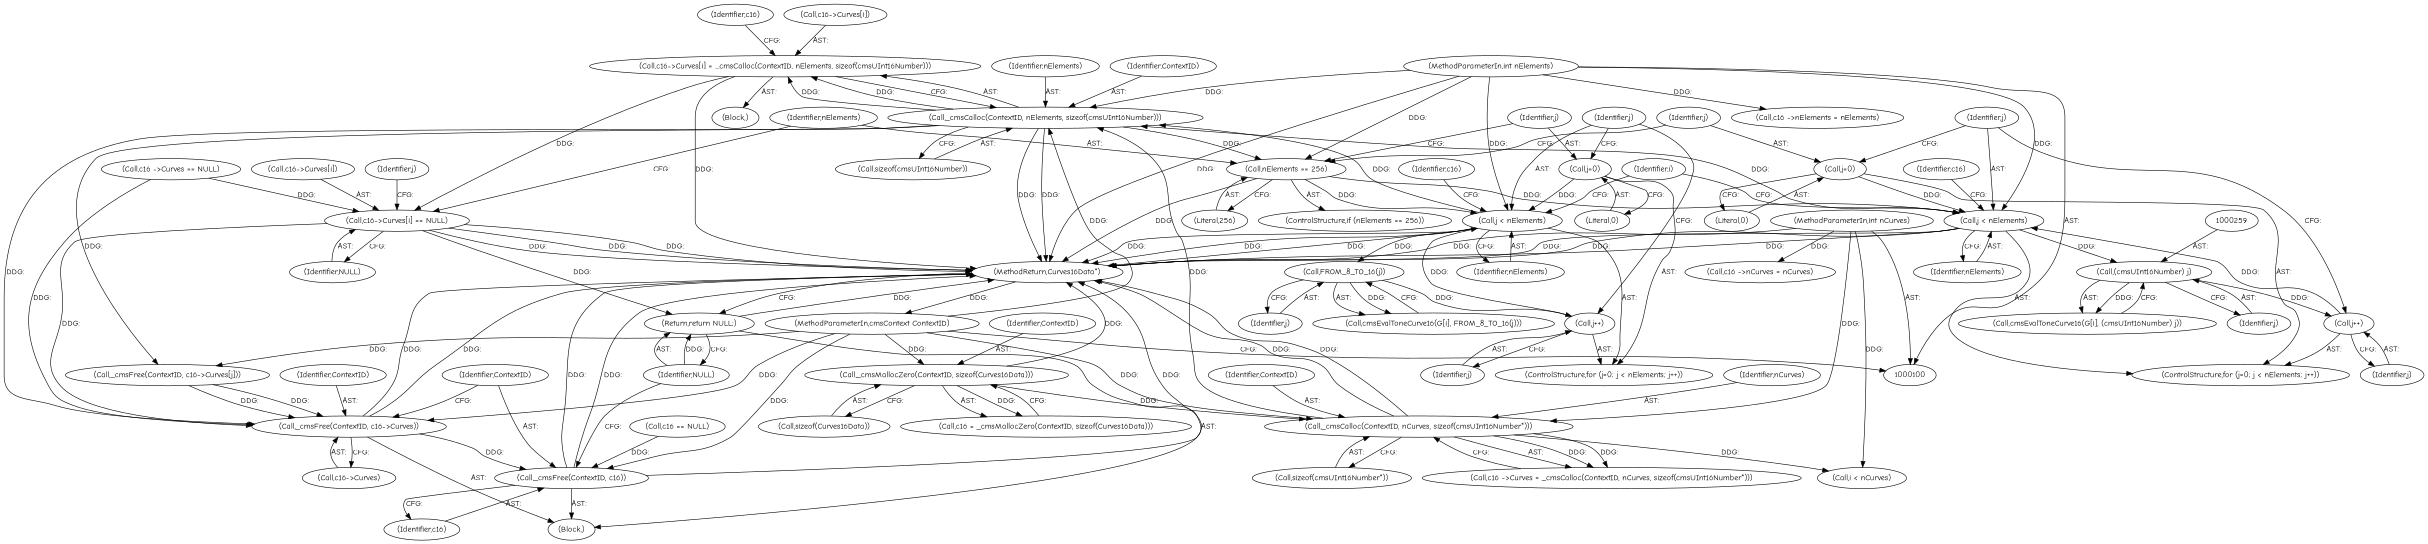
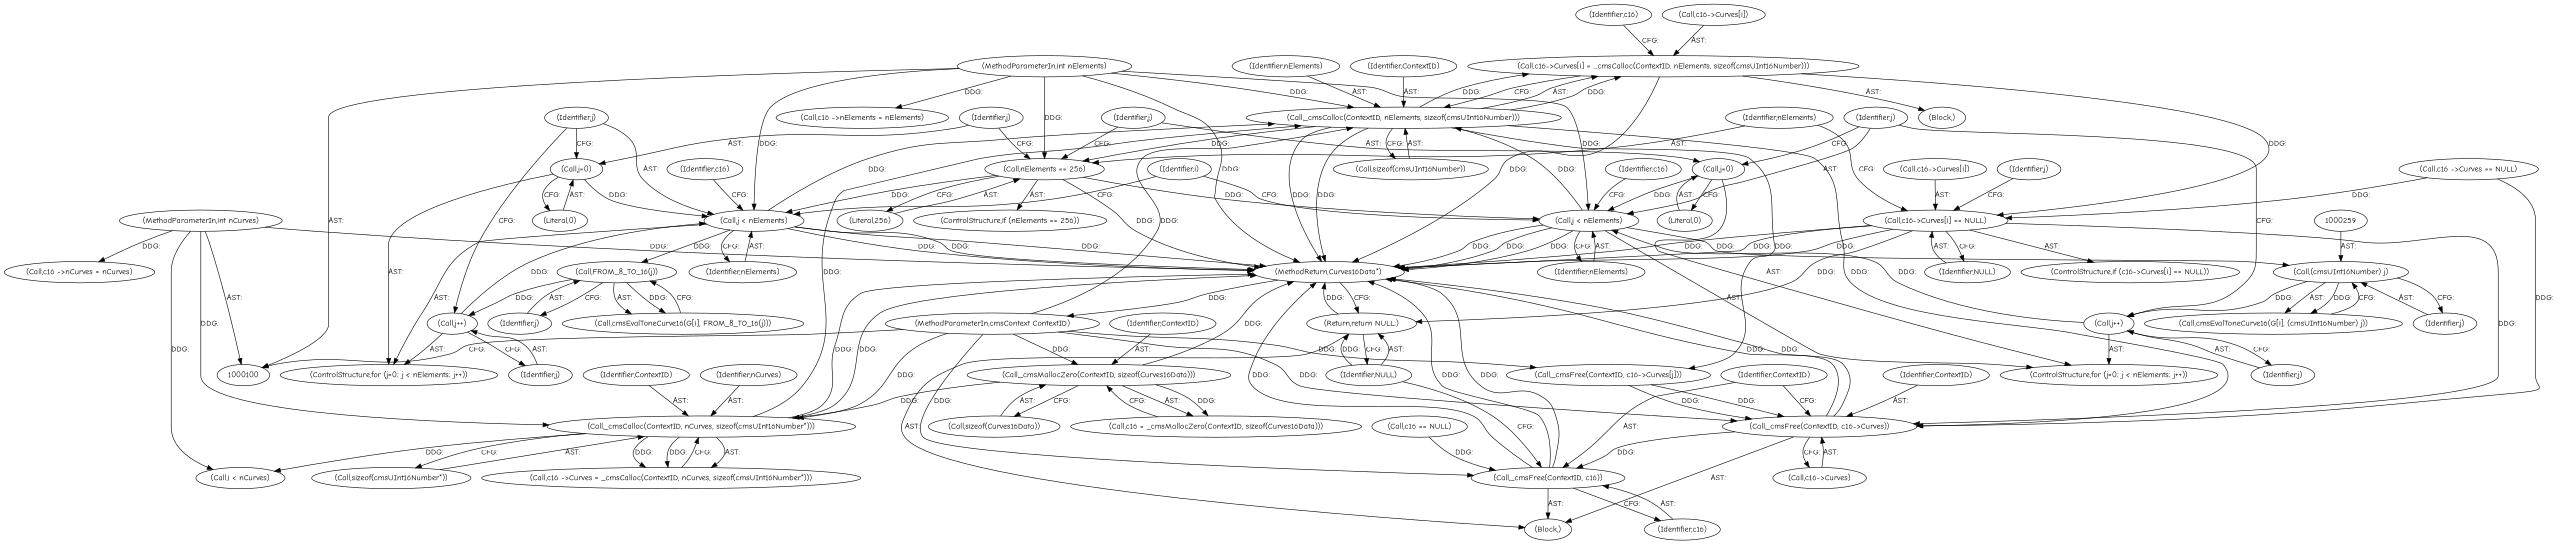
  digraph {
    fontname="Comic Neue"
    node [fontname="Comic Neue"]
    edge [fontname="Comic Neue"]
    n1 [label="(Call,c16->Curves[i] = _cmsCalloc(ContextID, nElements, sizeof(cmsUInt16Number)))"]
    n2 [label="(Call,_cmsCalloc(ContextID, nElements, sizeof(cmsUInt16Number)))"]
    n3 [label="(Call,c16->Curves[i] == NULL)"]
    n4 [label="(MethodReturn,Curves16Data*)"]
    n5 [label="(Block,)"]
    n6 [label="(Call,nElements == 256)"]
    n7 [label="(Call,_cmsFree(ContextID, c16->Curves))"]
    n8 [label="(Call,_cmsFree(ContextID, c16->Curves[j]))"]
    n9 [label="(Call,sizeof(cmsUInt16Number))"]
    n10 [label="(Return,return NULL;)"]
+   n11 [label="(ControlStructure,if (c16->Curves[i] == NULL))"]
    n12 [label="(Identifier,NULL)"]
    n13 [label="(MethodParameterIn,cmsContext ContextID)"]
    n14 [label="(Call,j < nElements)"]
    n15 [label="(Call,j < nElements)"]
    n16 [label="(Literal,256)"]
    n17 [label="(ControlStructure,if (nElements == 256))"]
    n18 [label="(Call,_cmsFree(ContextID, c16))"]
    n19 [label="(Block,)"]
    n20 [label="(Call,c16->Curves)"]
    n21 [label="(Call,_cmsCalloc(ContextID, nCurves, sizeof(cmsUInt16Number*)))"]
    n22 [label="(Call,c16 ->Curves = _cmsCalloc(ContextID, nCurves, sizeof(cmsUInt16Number*)))"]
    n23 [label="(Call,i < nCurves)"]
    n24 [label="(Call,sizeof(cmsUInt16Number*))"]
    n25 [label="(Call,_cmsMallocZero(ContextID, sizeof(Curves16Data)))"]
    n26 [label="(Call,sizeof(Curves16Data))"]
    n27 [label="(Call,c16 = _cmsMallocZero(ContextID, sizeof(Curves16Data)))"]
    1000100
    n29 [label="(Identifier,c16)"]
    n30 [label="(MethodParameterIn,int nCurves)"]
    n31 [label="(Call,c16 ->nCurves = nCurves)"]
    n32 [label="(Call,FROM_8_TO_16(j))"]
    n33 [label="(ControlStructure,for (j=0; j < nElements; j++))"]
    n34 [label="(Identifier,nElements)"]
    n35 [label="(Call,j++)"]
    n36 [label="(Identifier,j)"]
    n37 [label="(Call,cmsEvalToneCurve16(G[i], FROM_8_TO_16(j)))"]
    n38 [label="(Identifier,j)"]
    n39 [label="(Call,j=0)"]
    n40 [label="(Literal,0)"]
    n41 [label="(Call,(cmsUInt16Number) j)"]
    n42 [label="(Identifier,nElements)"]
    n43 [label="(ControlStructure,for (j=0; j < nElements; j++))"]
    n44 [label="(MethodParameterIn,int nElements)"]
    n45 [label="(Call,c16 ->nElements = nElements)"]
    n46 [label="(Call,j++)"]
    n47 [label="(Call,cmsEvalToneCurve16(G[i], (cmsUInt16Number) j))"]
    n48 [label="(Identifier,j)"]
    n49 [label="(Call,j=0)"]
    n50 [label="(Literal,0)"]
    n51 [label="(Identifier,j)"]
    n52 [label="(Identifier,NULL)"]
    n53 [label="(Identifier,nElements)"]
    n54 [label="(Identifier,j)"]
    n55 [label="(Identifier,nCurves)"]
    n56 [label="(Identifier,ContextID)"]
    n57 [label="(Identifier,c16)"]
    n58 [label="(Call,c16->Curves[i])"]
    n59 [label="(Identifier,j)"]
    n60 [label="(Identifier,nElements)"]
    n61 [label="(Identifier,ContextID)"]
    n62 [label="(Identifier,ContextID)"]
    n63 [label="(Identifier,j)"]
    n64 [label="(Identifier,ContextID)"]
    n65 [label="(Identifier,ContextID)"]
    n66 [label="(Identifier,c16)"]
    n67 [label="(Call,c16->Curves[i])"]
    n68 [label="(Identifier,j)"]
    n69 [label="(Call,c16 == NULL)"]
    n70 [label="(Identifier,c16)"]
    n71 [label="(Identifier,j)"]
    n72 [label="(Call,c16 ->Curves == NULL)"]
    n73 [label="(Identifier,i)"]
    1000259
    n1 -> n2 [label="CFG: "]
    n1 -> n3 [label="DDG: "]
    n1 -> n4 [label="DDG: "]
    n1 -> n5 [label="AST: "]
    n2 -> n1 [label="AST: "]
    n2 -> n1 [label="DDG: "]
    n2 -> n1 [label="DDG: "]
    n2 -> n4 [label="DDG: "]
    n2 -> n4 [label="DDG: "]
    n2 -> n6 [label="DDG: "]
    n2 -> n7 [label="DDG: "]
    n2 -> n8 [label="DDG: "]
    n2 -> n9 [label="CFG: "]
    n3 -> n4 [label="DDG: "]
    n3 -> n4 [label="DDG: "]
    n3 -> n4 [label="DDG: "]
    n3 -> n7 [label="DDG: "]
    n3 -> n10 [label="DDG: "]
+   n3 -> n11 [label="AST: "]
    n3 -> n12 [label="CFG: "]
    n4 -> n10 [label="CFG: "]
    n4 -> n13 [label="DDG: "]
    n6 -> n4 [label="DDG: "]
    n6 -> n14 [label="DDG: "]
    n6 -> n15 [label="DDG: "]
    n6 -> n16 [label="CFG: "]
    n6 -> n17 [label="AST: "]
    n7 -> n4 [label="DDG: "]
    n7 -> n4 [label="DDG: "]
    n7 -> n18 [label="DDG: "]
    n7 -> n19 [label="AST: "]
    n7 -> n20 [label="CFG: "]
    n8 -> n7 [label="DDG: "]
    n8 -> n7 [label="DDG: "]
    n9 -> n2 [label="AST: "]
    n10 -> n4 [label="DDG: "]
    n10 -> n19 [label="AST: "]
    n10 -> n52 [label="CFG: "]
    n12 -> n3 [label="AST: "]
    n13 -> n2 [label="DDG: "]
    n13 -> n7 [label="DDG: "]
    n13 -> n8 [label="DDG: "]
    n13 -> n18 [label="DDG: "]
    n13 -> n21 [label="DDG: "]
    n13 -> n25 [label="DDG: "]
    n13 -> 1000100 [label="CFG: "]
    n14 -> n2 [label="DDG: "]
    n14 -> n4 [label="DDG: "]
    n14 -> n4 [label="DDG: "]
    n14 -> n4 [label="DDG: "]
    n14 -> n32 [label="DDG: "]
    n14 -> n33 [label="AST: "]
    n14 -> n34 [label="CFG: "]
    n15 -> n2 [label="DDG: "]
    n15 -> n4 [label="DDG: "]
    n15 -> n4 [label="DDG: "]
    n15 -> n4 [label="DDG: "]
    n15 -> n41 [label="DDG: "]
    n15 -> n42 [label="CFG: "]
    n15 -> n43 [label="AST: "]
    n16 -> n6 [label="AST: "]
    n18 -> n4 [label="DDG: "]
    n18 -> n4 [label="DDG: "]
    n18 -> n4 [label="DDG: "]
    n18 -> n19 [label="AST: "]
    n18 -> n29 [label="CFG: "]
    n20 -> n7 [label="AST: "]
    n21 -> n2 [label="DDG: "]
    n21 -> n4 [label="DDG: "]
    n21 -> n4 [label="DDG: "]
    n21 -> n22 [label="AST: "]
    n21 -> n22 [label="DDG: "]
    n21 -> n22 [label="DDG: "]
    n21 -> n23 [label="DDG: "]
    n21 -> n24 [label="CFG: "]
    n22 -> n21 [label="CFG: "]
    n24 -> n21 [label="AST: "]
    n25 -> n4 [label="DDG: "]
    n25 -> n21 [label="DDG: "]
    n25 -> n26 [label="CFG: "]
    n25 -> n27 [label="AST: "]
    n25 -> n27 [label="DDG: "]
    n26 -> n25 [label="AST: "]
    n27 -> n25 [label="CFG: "]
    n29 -> n18 [label="AST: "]
    n30 -> n4 [label="DDG: "]
    n30 -> n21 [label="DDG: "]
    n30 -> n23 [label="DDG: "]
    n30 -> 1000100 [label="AST: "]
    n30 -> n31 [label="DDG: "]
    n32 -> n35 [label="DDG: "]
    n32 -> n36 [label="CFG: "]
    n32 -> n37 [label="AST: "]
    n32 -> n37 [label="DDG: "]
    n34 -> n14 [label="AST: "]
    n35 -> n14 [label="DDG: "]
    n35 -> n33 [label="AST: "]
    n35 -> n38 [label="CFG: "]
    n36 -> n32 [label="AST: "]
    n37 -> n32 [label="CFG: "]
    n38 -> n35 [label="AST: "]
    n39 -> n14 [label="DDG: "]
    n39 -> n33 [label="AST: "]
    n39 -> n40 [label="CFG: "]
    n40 -> n39 [label="AST: "]
    n41 -> n46 [label="DDG: "]
    n41 -> n47 [label="AST: "]
    n41 -> n47 [label="DDG: "]
    n41 -> n48 [label="CFG: "]
    n42 -> n15 [label="AST: "]
    n44 -> n2 [label="DDG: "]
    n44 -> n4 [label="DDG: "]
    n44 -> n6 [label="DDG: "]
    n44 -> n14 [label="DDG: "]
    n44 -> n15 [label="DDG: "]
    n44 -> 1000100 [label="AST: "]
    n44 -> n45 [label="DDG: "]
    n46 -> n15 [label="DDG: "]
    n46 -> n43 [label="AST: "]
    n46 -> n51 [label="CFG: "]
    n47 -> n41 [label="CFG: "]
    n48 -> n41 [label="AST: "]
    n49 -> n15 [label="DDG: "]
    n49 -> n43 [label="AST: "]
    n49 -> n50 [label="CFG: "]
    n50 -> n49 [label="AST: "]
    n51 -> n46 [label="AST: "]
    n52 -> n10 [label="AST: "]
    n52 -> n10 [label="DDG: "]
    n52 -> n18 [label="CFG: "]
    n53 -> n2 [label="AST: "]
    n54 -> n6 [label="CFG: "]
    n54 -> n39 [label="AST: "]
    n55 -> n21 [label="AST: "]
    n56 -> n25 [label="AST: "]
    n57 -> n1 [label="CFG: "]
    n58 -> n3 [label="AST: "]
    n59 -> n15 [label="AST: "]
    n59 -> n46 [label="CFG: "]
    n59 -> n49 [label="CFG: "]
    n60 -> n3 [label="CFG: "]
    n60 -> n6 [label="AST: "]
    n61 -> n7 [label="CFG: "]
    n61 -> n18 [label="AST: "]
    n62 -> n7 [label="AST: "]
    n63 -> n6 [label="CFG: "]
    n63 -> n49 [label="AST: "]
    n64 -> n21 [label="AST: "]
    n65 -> n2 [label="AST: "]
    n66 -> n14 [label="CFG: "]
    n67 -> n1 [label="AST: "]
    n68 -> n14 [label="AST: "]
    n68 -> n35 [label="CFG: "]
    n68 -> n39 [label="CFG: "]
    n69 -> n18 [label="DDG: "]
    n70 -> n15 [label="CFG: "]
    n71 -> n3 [label="CFG: "]
    n72 -> n3 [label="DDG: "]
    n72 -> n7 [label="DDG: "]
    n73 -> n14 [label="CFG: "]
    n73 -> n15 [label="CFG: "]
    1000259 -> n41 [label="AST: "]
  }
